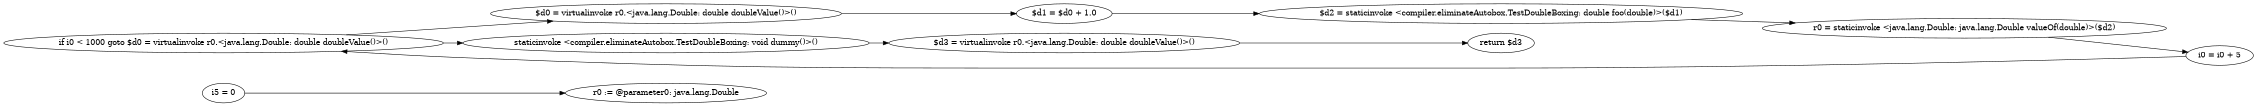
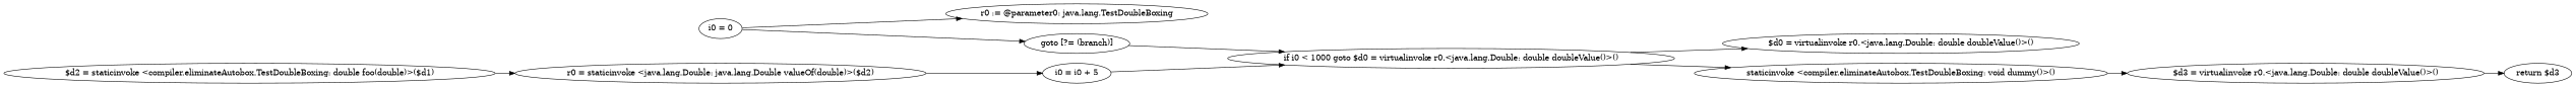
  digraph {
    rankdir=LR
-   "i0 = 0" [label="i5 = 0"]
-   "r0 := @parameter0: java.lang.Double"
+   "i0 = 0"
+   "r0 := @parameter0: java.lang.Double" [label="r0 := @parameter0: java.lang.TestDoubleBoxing"]
+   "goto [?= (branch)]"
    "if i0 < 1000 goto $d0 = virtualinvoke r0.<java.lang.Double: double doubleValue()>()"
    "$d0 = virtualinvoke r0.<java.lang.Double: double doubleValue()>()"
    "staticinvoke <compiler.eliminateAutobox.TestDoubleBoxing: void dummy()>()"
-   "$d1 = $d0 + 1.0"
    "$d2 = staticinvoke <compiler.eliminateAutobox.TestDoubleBoxing: double foo(double)>($d1)"
    "r0 = staticinvoke <java.lang.Double: java.lang.Double valueOf(double)>($d2)"
    n10 [label="i0 = i0 + 5"]
    "$d3 = virtualinvoke r0.<java.lang.Double: double doubleValue()>()"
    "return $d3"
    "i0 = 0" -> "r0 := @parameter0: java.lang.Double"
+   "i0 = 0" -> "goto [?= (branch)]"
+   "goto [?= (branch)]" -> "if i0 < 1000 goto $d0 = virtualinvoke r0.<java.lang.Double: double doubleValue()>()"
    "if i0 < 1000 goto $d0 = virtualinvoke r0.<java.lang.Double: double doubleValue()>()" -> "$d0 = virtualinvoke r0.<java.lang.Double: double doubleValue()>()"
    "if i0 < 1000 goto $d0 = virtualinvoke r0.<java.lang.Double: double doubleValue()>()" -> "staticinvoke <compiler.eliminateAutobox.TestDoubleBoxing: void dummy()>()"
-   "$d0 = virtualinvoke r0.<java.lang.Double: double doubleValue()>()" -> "$d1 = $d0 + 1.0"
    "staticinvoke <compiler.eliminateAutobox.TestDoubleBoxing: void dummy()>()" -> "$d3 = virtualinvoke r0.<java.lang.Double: double doubleValue()>()"
-   "$d1 = $d0 + 1.0" -> "$d2 = staticinvoke <compiler.eliminateAutobox.TestDoubleBoxing: double foo(double)>($d1)"
    "$d2 = staticinvoke <compiler.eliminateAutobox.TestDoubleBoxing: double foo(double)>($d1)" -> "r0 = staticinvoke <java.lang.Double: java.lang.Double valueOf(double)>($d2)"
    "r0 = staticinvoke <java.lang.Double: java.lang.Double valueOf(double)>($d2)" -> n10
    n10 -> "if i0 < 1000 goto $d0 = virtualinvoke r0.<java.lang.Double: double doubleValue()>()"
    "$d3 = virtualinvoke r0.<java.lang.Double: double doubleValue()>()" -> "return $d3"
  }
